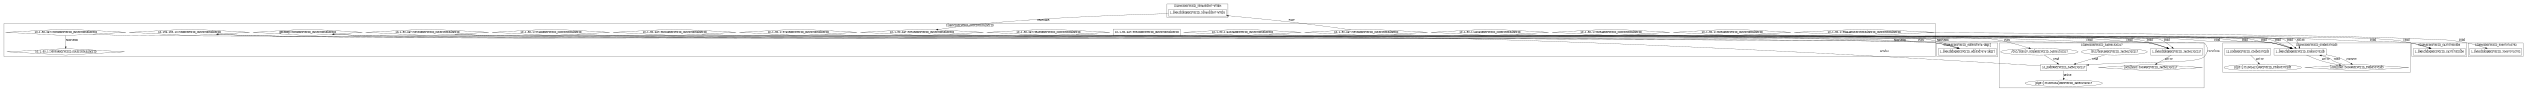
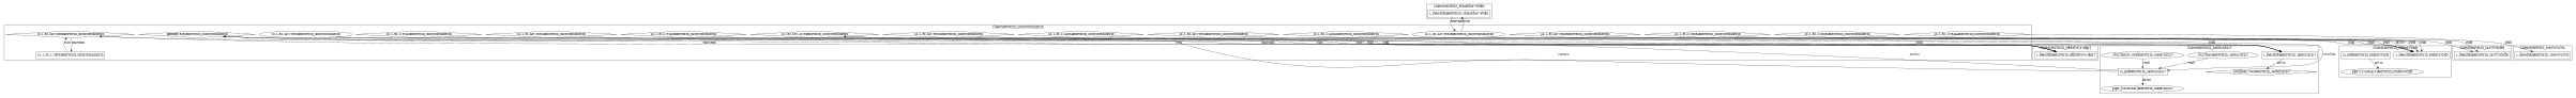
  digraph {
    fontname="Courier Prime"
    node [fontname="Courier Prime" shape=diamond]
    edge [fontname="Courier Prime"]
    "1_fwatchdog#ServerID_34e86192c217" [shape=box]
    "localhost:3000#ServerID_34e86192c217"
    "10_node#ServerID_34e86192c217" [shape=box]
    "pipe:[331683264]#ServerID_34e86192c217" [shape=ellipse]
    "/etc/hosts#ServerID_34e86192c217" [shape=ellipse]
    "/etc/resolv.conf#ServerID_34e86192c217" [shape=ellipse]
    "1_fwatchdog#ServerID_5f846fd567-w7nbt" [shape=box]
    "1_fwatchdog#ServerID_6df85d7674-2kqrj" [shape=box]
    "1_fwatchdog#ServerID_90667071e782" [shape=box]
-   "10.1.80.247:56536#ServerID_OuterContainerID"
-   "10.1.80.247:58528#ServerID_OuterContainerID"
+   "10.1.80.247:56536#ServerID_OuterContainerID" [shape=ellipse]
+   "10.1.80.247:58528#ServerID_OuterContainerID" [shape=ellipse]
    "gateway:8080#ServerID_OuterContainerID"
    "10.1.80.247:8080#ServerID_OuterContainerID"
    "10.1.80.247:58498#ServerID_OuterContainerID"
    "10.152.183.10:53#ServerID_OuterContainerID"
    "10.1.80.1:57408#ServerID_OuterContainerID"
-   "10.1.80.247:58520#ServerID_OuterContainerID" [shape=box]
+   "10.1.80.247:58520#ServerID_OuterContainerID"
    "10.1.80.1:42634#ServerID_OuterContainerID"
    "10.1.80.1:56684#ServerID_OuterContainerID"
    n20 [label="10.1.80.1:36682#ServerID_OuterContainerID"]
    "10.1.80.247:58532#ServerID_OuterContainerID"
    "10.1.80.1:42640#ServerID_OuterContainerID"
    "10.1.80.1:57420#ServerID_OuterContainerID"
-   "10.1.80.1:58444#ServerID_OuterContainerID" [label="10.1.80.1:58444#OuterContainerID_OuterContainerID"]
+   "10.1.80.1:58444#ServerID_OuterContainerID"
    "10.1.80.247:56602#ServerID_OuterContainerID"
-   "10.1.80.1:38890#ServerID_OuterContainerID"
+   "10.1.80.1:38890#ServerID_OuterContainerID" [shape=box]
    "1_fwatchdog#ServerID_c437f7cecfb6" [shape=box]
    "1_fwatchdog#ServerID_e56b6537e2d5" [shape=box]
-   "localhost:3000#ServerID_e56b6537e2d5"
    "12_node#ServerID_e56b6537e2d5" [shape=box]
    "pipe:[331682415]#ServerID_e56b6537e2d5" [shape=ellipse]
    subgraph cluster_1 {
      label=clusterServerID_34e86192c217
      "1_fwatchdog#ServerID_34e86192c217"
      "localhost:3000#ServerID_34e86192c217"
      "10_node#ServerID_34e86192c217"
      "pipe:[331683264]#ServerID_34e86192c217"
      "/etc/hosts#ServerID_34e86192c217"
      "/etc/resolv.conf#ServerID_34e86192c217"
    }
    subgraph cluster_2 {
      label="clusterServerID_5f846fd567-w7nbt"
      "1_fwatchdog#ServerID_5f846fd567-w7nbt"
    }
    subgraph cluster_3 {
      label="clusterServerID_6df85d7674-2kqrj"
      "1_fwatchdog#ServerID_6df85d7674-2kqrj"
    }
    subgraph cluster_4 {
      label=clusterServerID_90667071e782
      "1_fwatchdog#ServerID_90667071e782"
    }
    subgraph cluster_5 {
      label=clusterServerID_OuterContainerID
      "10.1.80.247:56536#ServerID_OuterContainerID"
      "10.1.80.247:58528#ServerID_OuterContainerID"
      "gateway:8080#ServerID_OuterContainerID"
      "10.1.80.247:8080#ServerID_OuterContainerID"
      "10.1.80.247:58498#ServerID_OuterContainerID"
      "10.152.183.10:53#ServerID_OuterContainerID"
      "10.1.80.1:57408#ServerID_OuterContainerID"
      "10.1.80.247:58520#ServerID_OuterContainerID"
      "10.1.80.1:42634#ServerID_OuterContainerID"
      "10.1.80.1:56684#ServerID_OuterContainerID"
      n20
      "10.1.80.247:58532#ServerID_OuterContainerID"
      "10.1.80.1:42640#ServerID_OuterContainerID"
      "10.1.80.1:57420#ServerID_OuterContainerID"
      "10.1.80.1:58444#ServerID_OuterContainerID"
      "10.1.80.247:56602#ServerID_OuterContainerID"
      "10.1.80.1:38890#ServerID_OuterContainerID"
    }
    subgraph cluster_6 {
      label=clusterServerID_c437f7cecfb6
      "1_fwatchdog#ServerID_c437f7cecfb6"
    }
    subgraph cluster_7 {
      label=clusterServerID_e56b6537e2d5
      "1_fwatchdog#ServerID_e56b6537e2d5"
-     "localhost:3000#ServerID_e56b6537e2d5"
      "12_node#ServerID_e56b6537e2d5"
      "pipe:[331682415]#ServerID_e56b6537e2d5"
    }
    "1_fwatchdog#ServerID_34e86192c217" -> "localhost:3000#ServerID_34e86192c217" [label=write]
    "10_node#ServerID_34e86192c217" -> "pipe:[331683264]#ServerID_34e86192c217" [label=write]
+   "10_node#ServerID_34e86192c217" -> "gateway:8080#ServerID_OuterContainerID" [label=connect]
    "10_node#ServerID_34e86192c217" -> "10.152.183.10:53#ServerID_OuterContainerID" [label=sendto]
    "/etc/hosts#ServerID_34e86192c217" -> "10_node#ServerID_34e86192c217" [label=read]
    "/etc/resolv.conf#ServerID_34e86192c217" -> "10_node#ServerID_34e86192c217" [label=read]
    "1_fwatchdog#ServerID_5f846fd567-w7nbt" -> "10.1.80.247:58528#ServerID_OuterContainerID" [label=RESPONSE]
    "1_fwatchdog#ServerID_6df85d7674-2kqrj" -> "gateway:8080#ServerID_OuterContainerID" [label=POST]
+   "1_fwatchdog#ServerID_6df85d7674-2kqrj" -> "10.1.80.247:8080#ServerID_OuterContainerID" [label=POST]
    "10.1.80.247:56536#ServerID_OuterContainerID" -> "1_fwatchdog#ServerID_34e86192c217" [label=read]
-   "10.1.80.247:56536#ServerID_OuterContainerID" -> "/etc/resolv.conf#ServerID_34e86192c217" [label=POST]
-   "10.1.80.247:58532#ServerID_OuterContainerID" -> "1_fwatchdog#ServerID_5f846fd567-w7nbt" [label=POST]
+   "10.1.80.247:56536#ServerID_OuterContainerID" -> "1_fwatchdog#ServerID_6df85d7674-2kqrj" [label=POST]
+   "10.1.80.247:58528#ServerID_OuterContainerID" -> "1_fwatchdog#ServerID_5f846fd567-w7nbt" [label=POST]
    "10.1.80.247:58528#ServerID_OuterContainerID" -> "1_fwatchdog#ServerID_e56b6537e2d5" [label=read]
    "gateway:8080#ServerID_OuterContainerID" -> "1_fwatchdog#ServerID_6df85d7674-2kqrj" [label=RESPONSE]
    "10.1.80.247:8080#ServerID_OuterContainerID" -> "1_fwatchdog#ServerID_6df85d7674-2kqrj" [label=RESPONSE]
    "10.1.80.247:8080#ServerID_OuterContainerID" -> "10.1.80.1:38890#ServerID_OuterContainerID" [label=RESPONSE]
    "10.1.80.247:58498#ServerID_OuterContainerID" -> "1_fwatchdog#ServerID_e56b6537e2d5" [label=read]
    "10.152.183.10:53#ServerID_OuterContainerID" -> "10_node#ServerID_34e86192c217" [label=recvfrom]
    "10.1.80.1:57408#ServerID_OuterContainerID" -> "1_fwatchdog#ServerID_34e86192c217" [label=read]
    "10.1.80.247:58520#ServerID_OuterContainerID" -> "1_fwatchdog#ServerID_e56b6537e2d5" [label=read]
    "10.1.80.1:42634#ServerID_OuterContainerID" -> "1_fwatchdog#ServerID_e56b6537e2d5" [label=read]
    "10.1.80.1:56684#ServerID_OuterContainerID" -> "1_fwatchdog#ServerID_c437f7cecfb6" [label=read]
    n20 -> "1_fwatchdog#ServerID_c437f7cecfb6" [label=read]
    "10.1.80.247:58532#ServerID_OuterContainerID" -> "1_fwatchdog#ServerID_e56b6537e2d5" [label=read]
    "10.1.80.1:42640#ServerID_OuterContainerID" -> "1_fwatchdog#ServerID_e56b6537e2d5" [label=write]
    "10.1.80.1:57420#ServerID_OuterContainerID" -> "1_fwatchdog#ServerID_34e86192c217" [label=read]
    "10.1.80.1:58444#ServerID_OuterContainerID" -> "1_fwatchdog#ServerID_90667071e782" [label=read]
    "10.1.80.247:56602#ServerID_OuterContainerID" -> "1_fwatchdog#ServerID_34e86192c217" [label=read]
-   "1_fwatchdog#ServerID_e56b6537e2d5" -> "localhost:3000#ServerID_e56b6537e2d5" [label=connect]
-   "1_fwatchdog#ServerID_e56b6537e2d5" -> "localhost:3000#ServerID_e56b6537e2d5" [label=write]
-   "localhost:3000#ServerID_e56b6537e2d5" -> "1_fwatchdog#ServerID_e56b6537e2d5" [label=read]
+   "10.1.80.1:38890#ServerID_OuterContainerID" -> "10.1.80.247:8080#ServerID_OuterContainerID" [label=POST]
    "12_node#ServerID_e56b6537e2d5" -> "pipe:[331682415]#ServerID_e56b6537e2d5" [label=write]
  }
